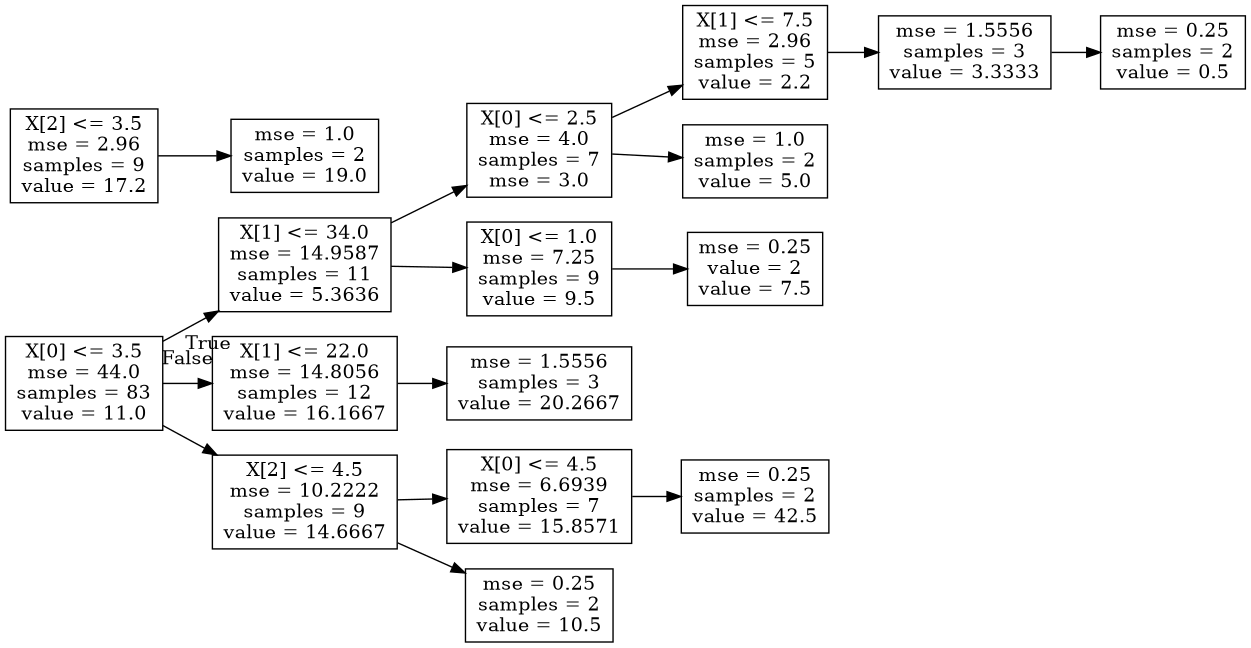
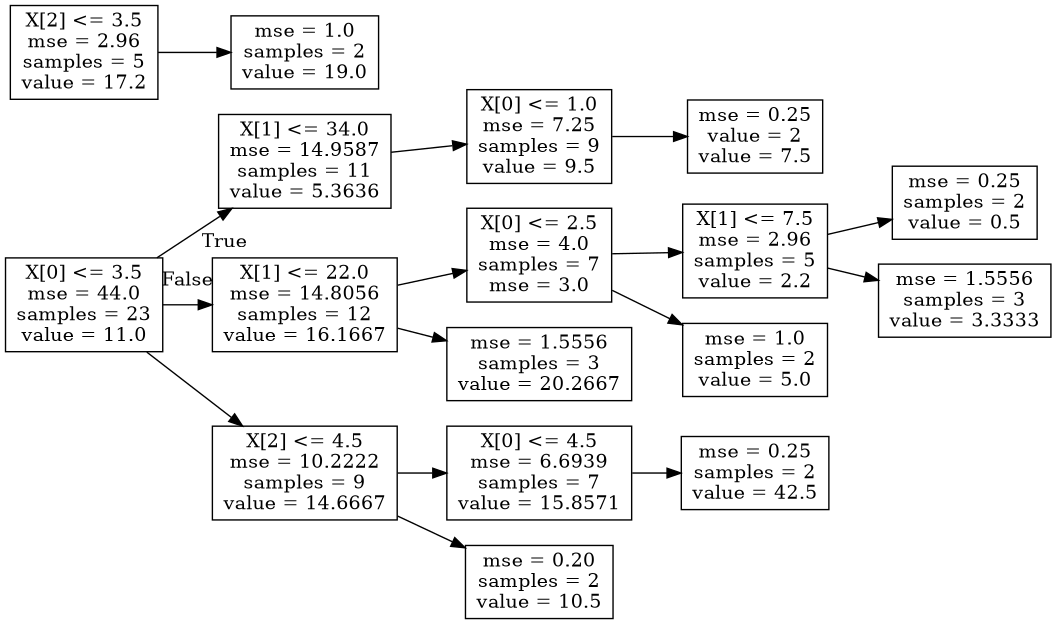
  digraph {
    rankdir=LR
    node [shape=box]
-   n1 [label="X[0] <= 3.5\nmse = 44.0\nsamples = 83\nvalue = 11.0"]
+   n1 [label="X[0] <= 3.5\nmse = 44.0\nsamples = 23\nvalue = 11.0"]
    n2 [label="X[1] <= 34.0\nmse = 14.9587\nsamples = 11\nvalue = 5.3636"]
    n3 [label="X[1] <= 22.0\nmse = 14.8056\nsamples = 12\nvalue = 16.1667"]
    n4 [label="X[2] <= 4.5\nmse = 10.2222\nsamples = 9\nvalue = 14.6667"]
    n5 [label="X[0] <= 2.5\nmse = 4.0\nsamples = 7\nmse = 3.0"]
    n6 [label="X[0] <= 1.0\nmse = 7.25\nsamples = 9\nvalue = 9.5"]
    n7 [label="mse = 1.5556\nsamples = 3\nvalue = 20.2667"]
    n8 [label="X[1] <= 7.5\nmse = 2.96\nsamples = 5\nvalue = 2.2"]
    n9 [label="mse = 1.0\nsamples = 2\nvalue = 5.0"]
    n10 [label="mse = 0.25\nvalue = 2\nvalue = 7.5"]
    n11 [label="mse = 0.25\nsamples = 2\nvalue = 0.5"]
    n12 [label="mse = 1.5556\nsamples = 3\nvalue = 3.3333"]
    n13 [label="X[0] <= 4.5\nmse = 6.6939\nsamples = 7\nvalue = 15.8571"]
-   n14 [label="mse = 0.25\nsamples = 2\nvalue = 10.5"]
+   n14 [label="mse = 0.20\nsamples = 2\nvalue = 10.5"]
    n15 [label="mse = 0.25\nsamples = 2\nvalue = 42.5"]
-   n16 [label="X[2] <= 3.5\nmse = 2.96\nsamples = 9\nvalue = 17.2"]
+   n16 [label="X[2] <= 3.5\nmse = 2.96\nsamples = 5\nvalue = 17.2"]
    n17 [label="mse = 1.0\nsamples = 2\nvalue = 19.0"]
    n1 -> n2 [headlabel=True labelangle=45 labeldistance=2.5]
    n1 -> n3 [headlabel=False labelangle=-45 labeldistance=2.5]
    n1 -> n4
-   n2 -> n5
+   n3 -> n5
    n2 -> n6
    n3 -> n7
    n4 -> n13
    n4 -> n14
    n5 -> n8
    n5 -> n9
    n6 -> n10
-   n12 -> n11
+   n8 -> n11
    n8 -> n12
    n13 -> n15
    n16 -> n17
  }
